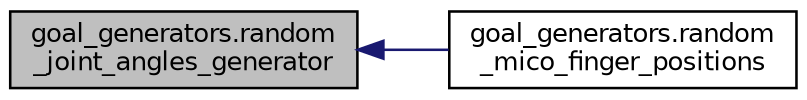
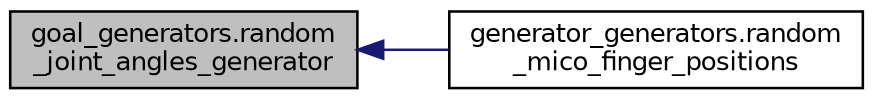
  digraph {
    rankdir=LR
    node [color=black fontname=Helvetica fontsize=10 shape=record style=filled]
    n1 [fillcolor=grey75 fontcolor=black height=0.2 label="goal_generators.random\l_joint_angles_generator" width=0.4]
-   n2 [fillcolor=white height=0.2 label="goal_generators.random\l_mico_finger_positions" width=0.4]
+   n2 [fillcolor=white height=0.2 label="generator_generators.random\l_mico_finger_positions" width=0.4]
    n1 -> n2 [color=midnightblue dir=back fontname=Helvetica fontsize=10 labelfontname=Helvetica labelfontsize=10 style=solid]
  }
